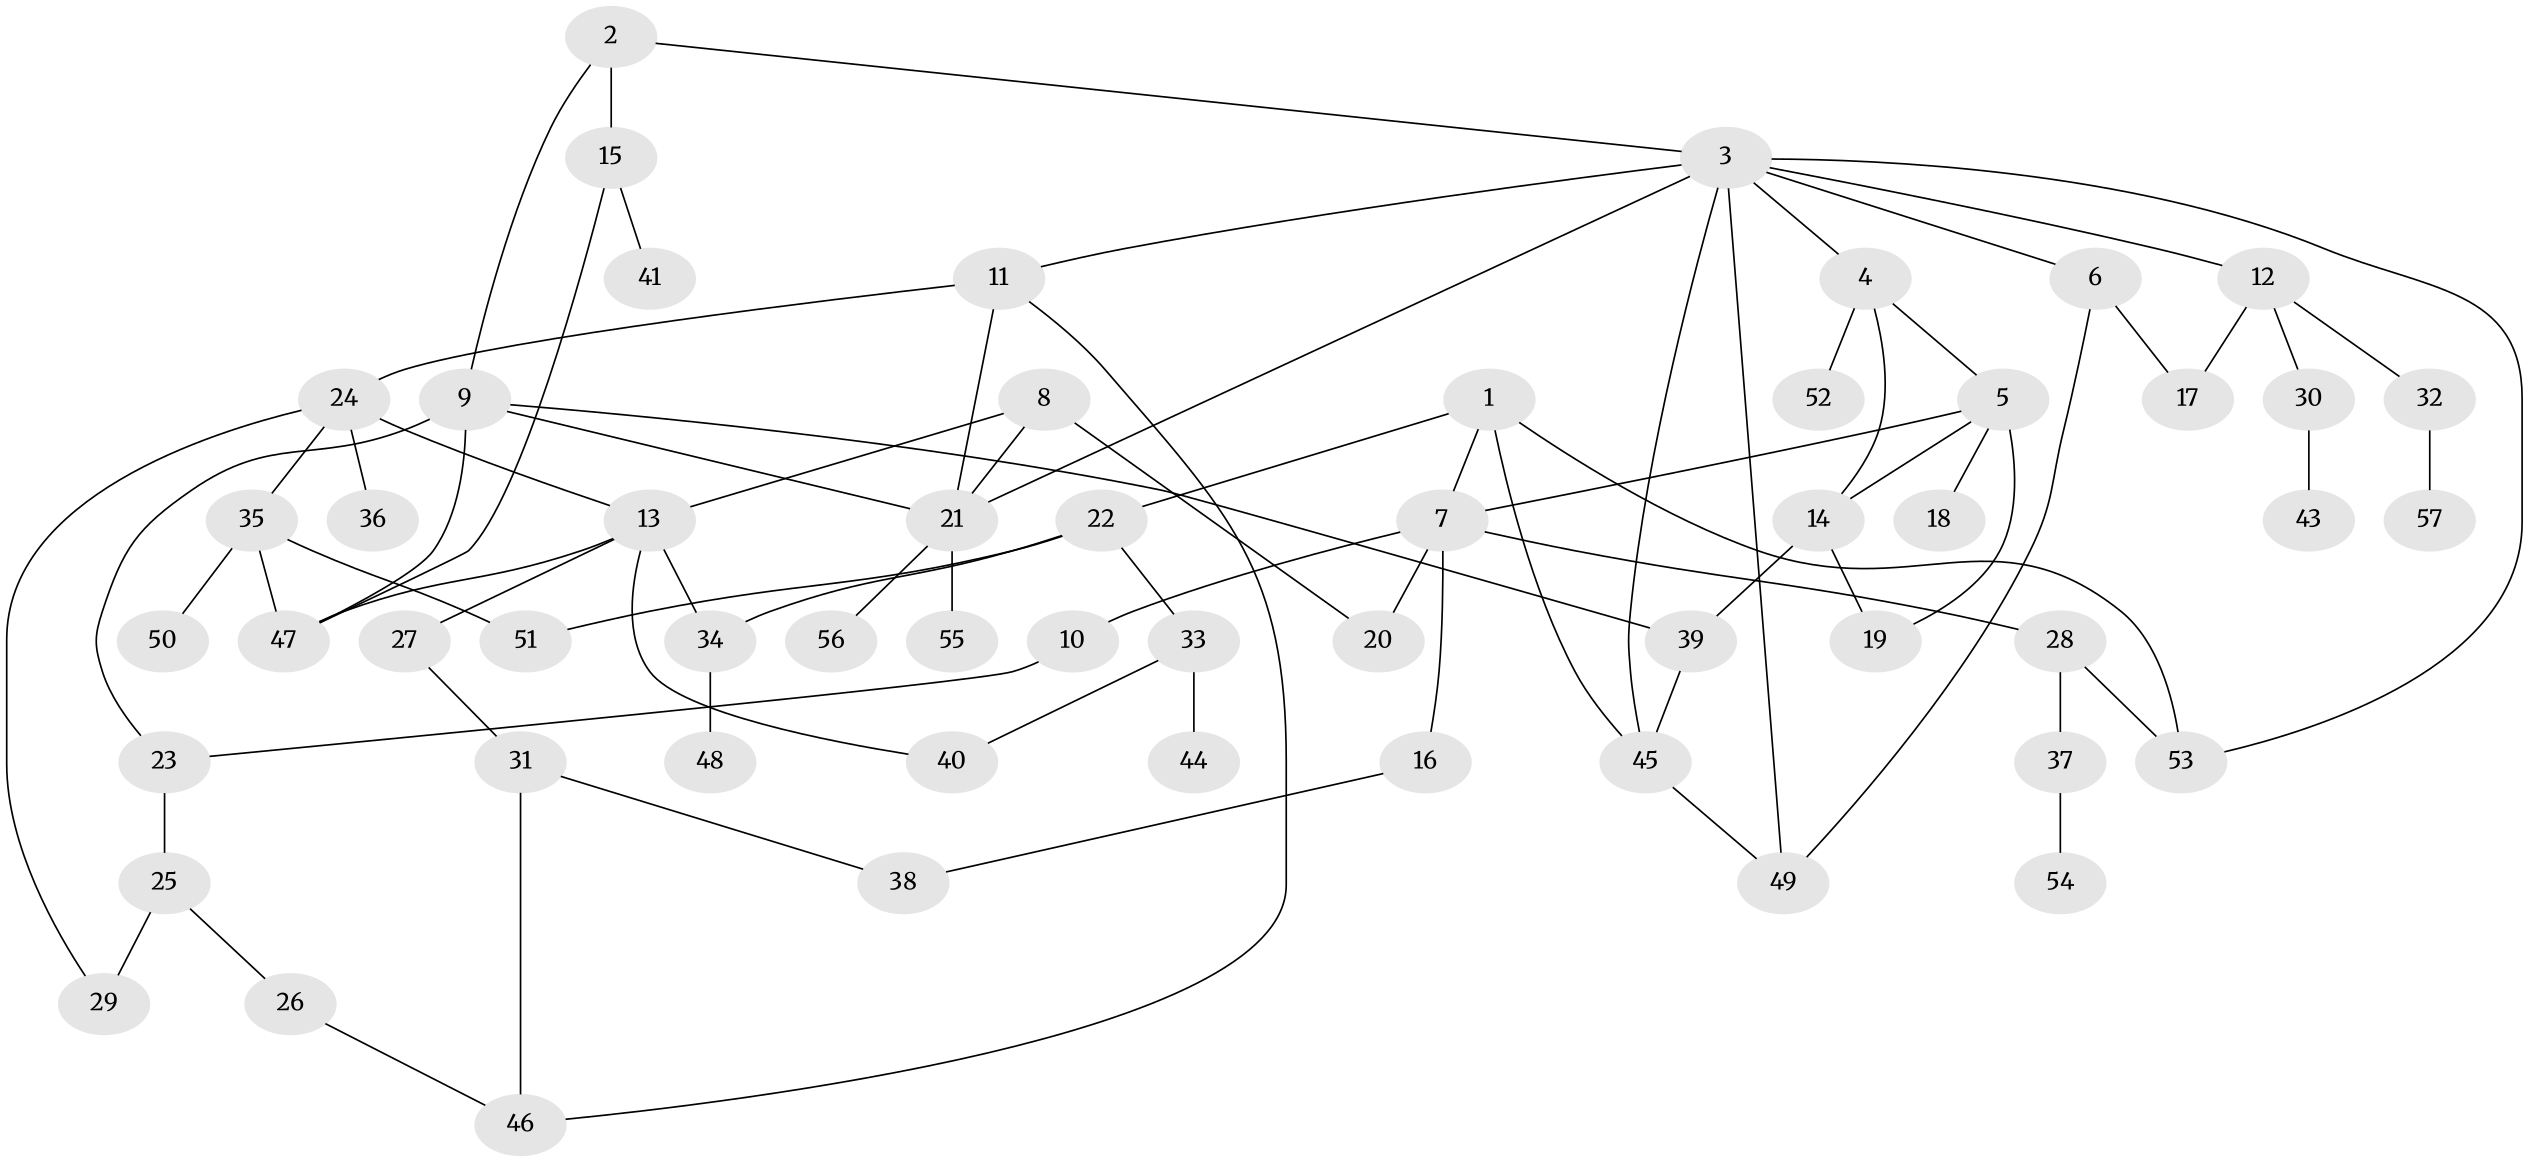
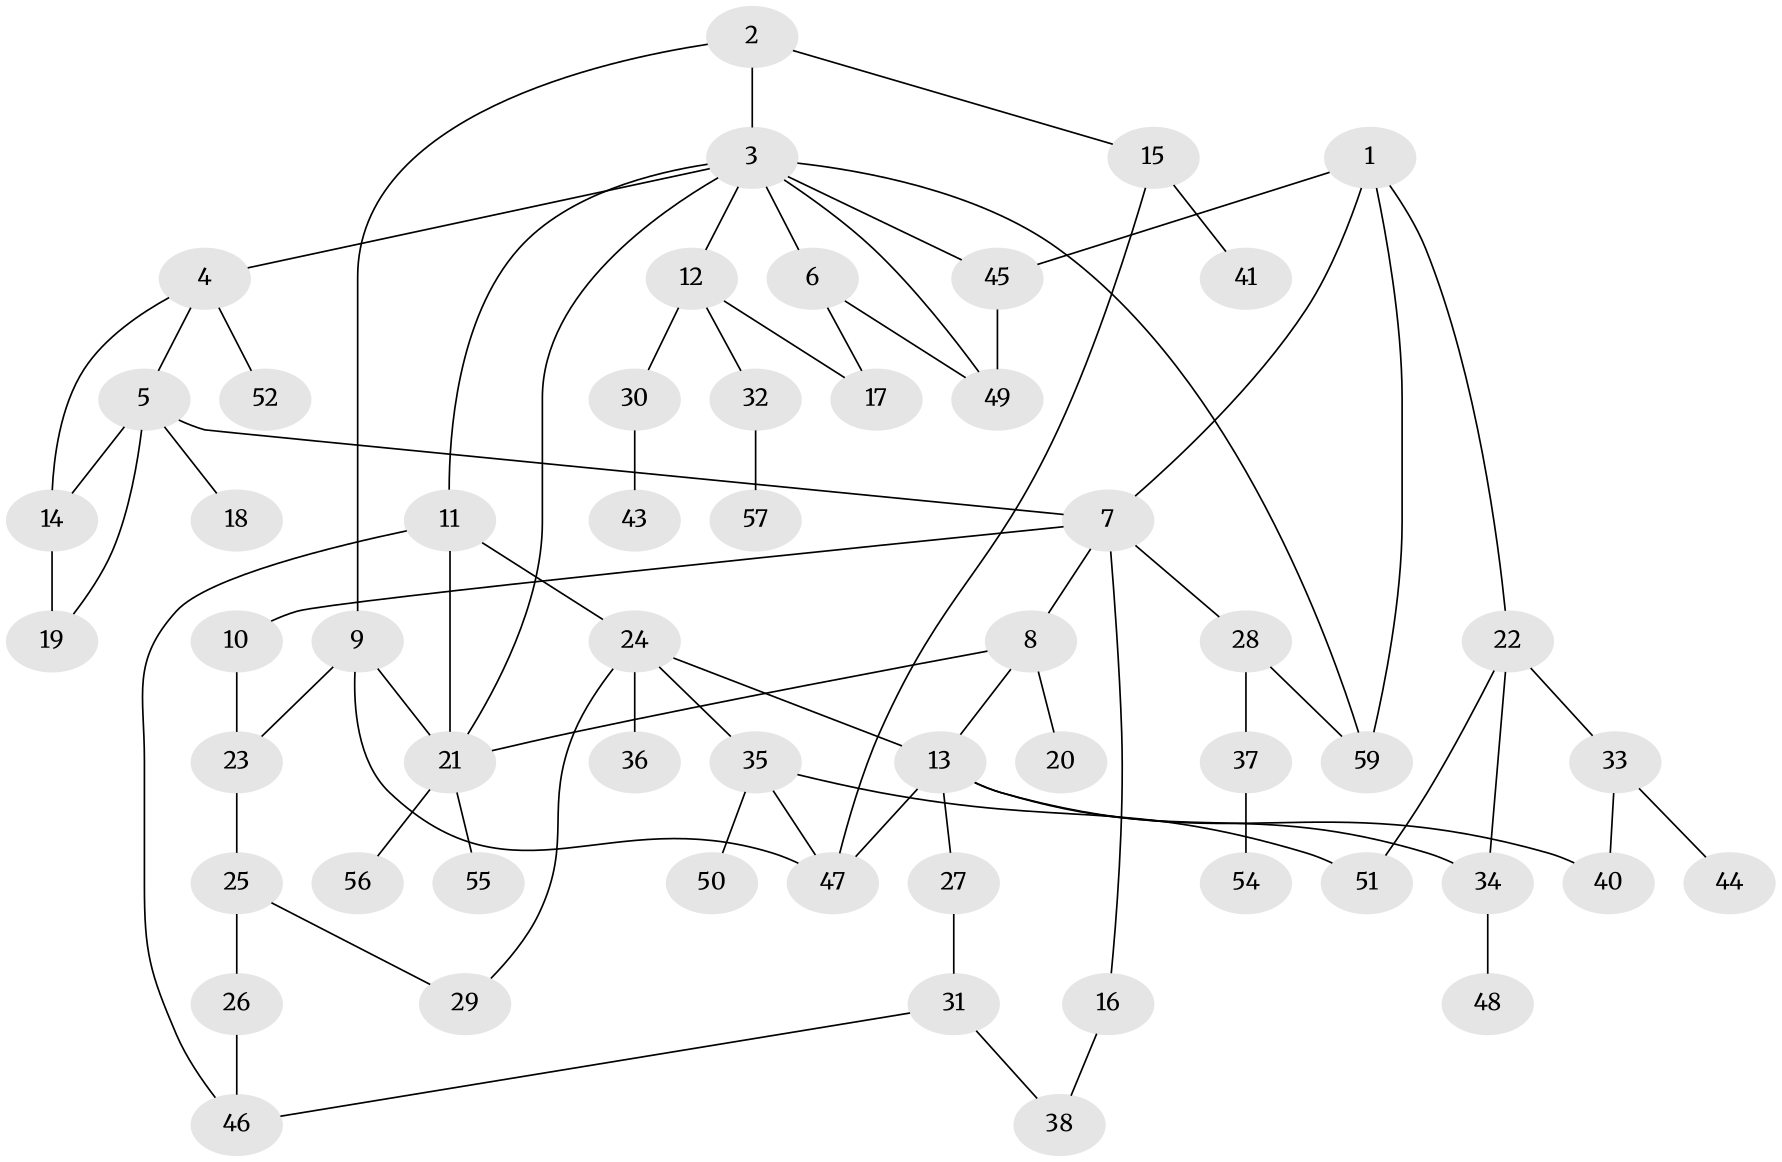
  graph {
    fontname=Merriweather
    node [color=gray90 fontname=Merriweather style=filled]
    edge [fontname=Merriweather]
    1
    7
    22
    45
-   53
+   53 [label=59]
    2
    3
    9
    15
    8
    10
    16
    28
    34
    33
    51
    49
    4
    6
    11
    12
    21
    23
-   39
    47
    41
    5
    14
    52
    17
    24
    46
    30
    32
    55
    56
    18
    19
    13
    20
    38
    37
    27
    40
    25
    29
    35
    36
    43
    57
    31
    48
    44
    26
    50
    54
    1 -- 7
    1 -- 22
    1 -- 45
    1 -- 53
-   7 -- 20
+   7 -- 8
    7 -- 10
    7 -- 16
    7 -- 28
    22 -- 34
    22 -- 33
    22 -- 51
    45 -- 49
    2 -- 3
    2 -- 9
    2 -- 15
    3 -- 45
    3 -- 53
    3 -- 49
    3 -- 4
    3 -- 6
    3 -- 11
    3 -- 12
    3 -- 21
    9 -- 21
    9 -- 23
-   9 -- 39
    9 -- 47
    15 -- 47
    15 -- 41
    8 -- 21
    8 -- 13
    8 -- 20
    10 -- 23
    16 -- 38
    28 -- 53
    28 -- 37
    34 -- 48
    33 -- 40
    33 -- 44
    4 -- 5
    4 -- 14
    4 -- 52
    6 -- 49
    6 -- 17
    11 -- 21
    11 -- 24
    11 -- 46
    12 -- 17
    12 -- 30
    12 -- 32
    21 -- 55
    21 -- 56
    23 -- 25
-   39 -- 45
    5 -- 7
    5 -- 14
    5 -- 18
    5 -- 19
-   14 -- 39
    14 -- 19
    24 -- 13
    24 -- 29
    24 -- 35
    24 -- 36
    30 -- 43
    32 -- 57
    13 -- 34
    13 -- 47
    13 -- 27
    13 -- 40
    37 -- 54
    27 -- 31
    25 -- 29
    25 -- 26
    35 -- 51
    35 -- 47
    35 -- 50
    31 -- 46
    31 -- 38
    26 -- 46
  }
